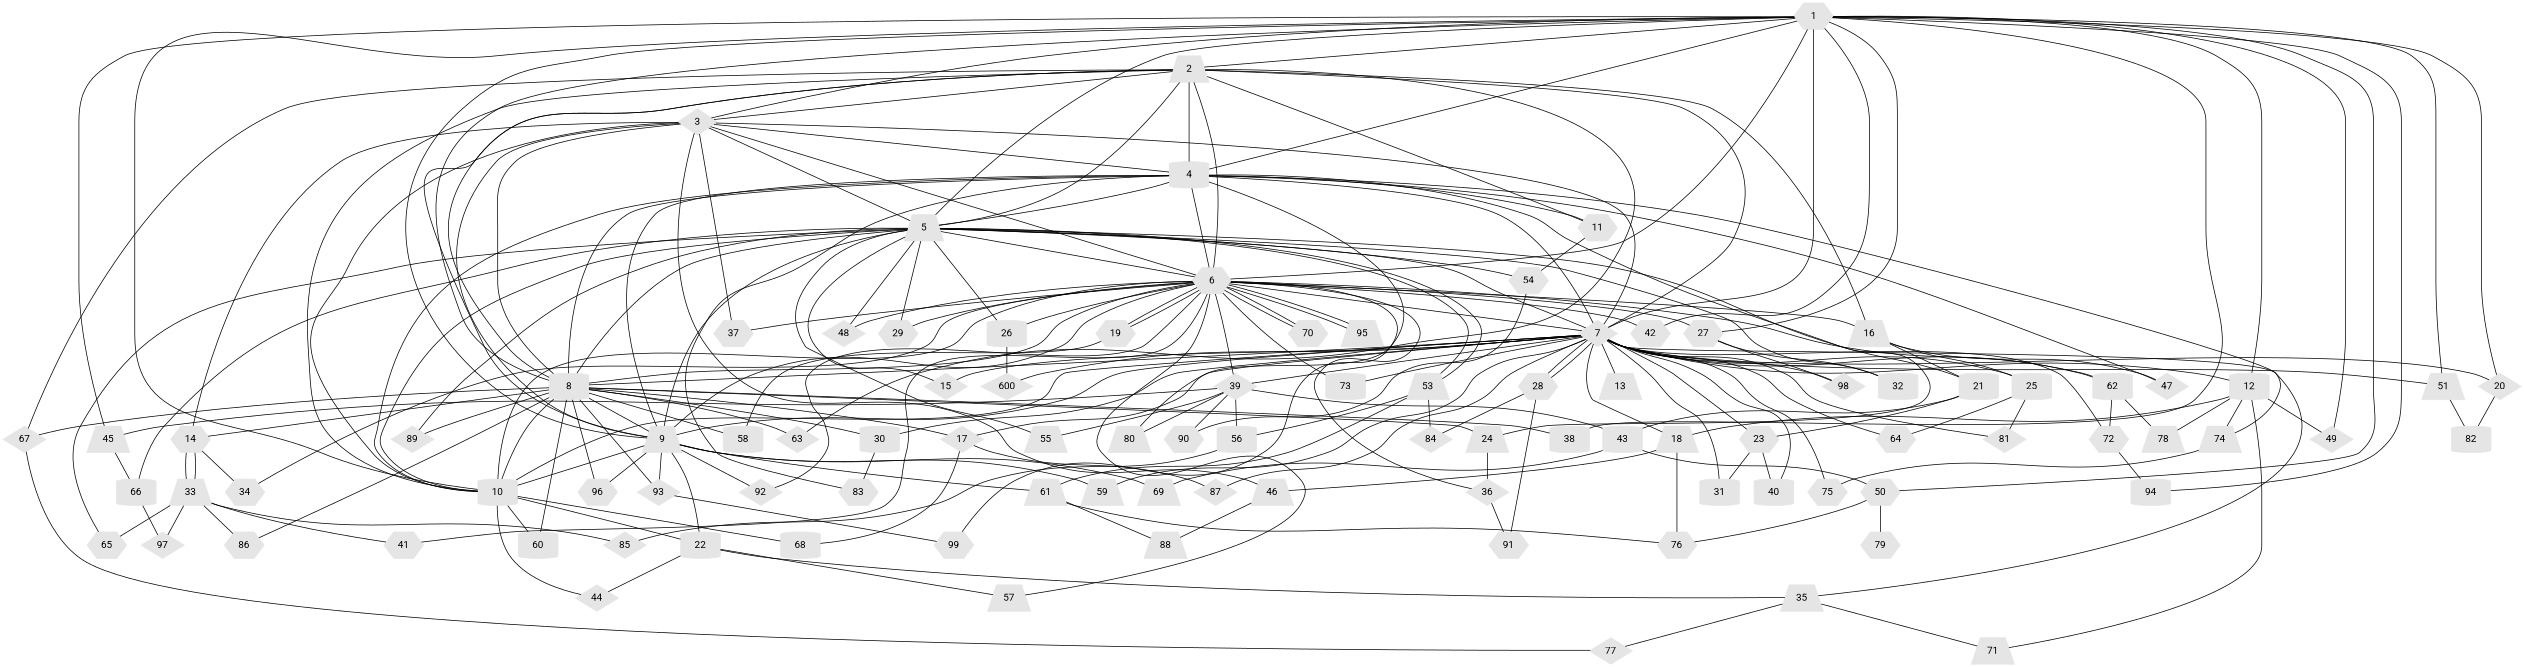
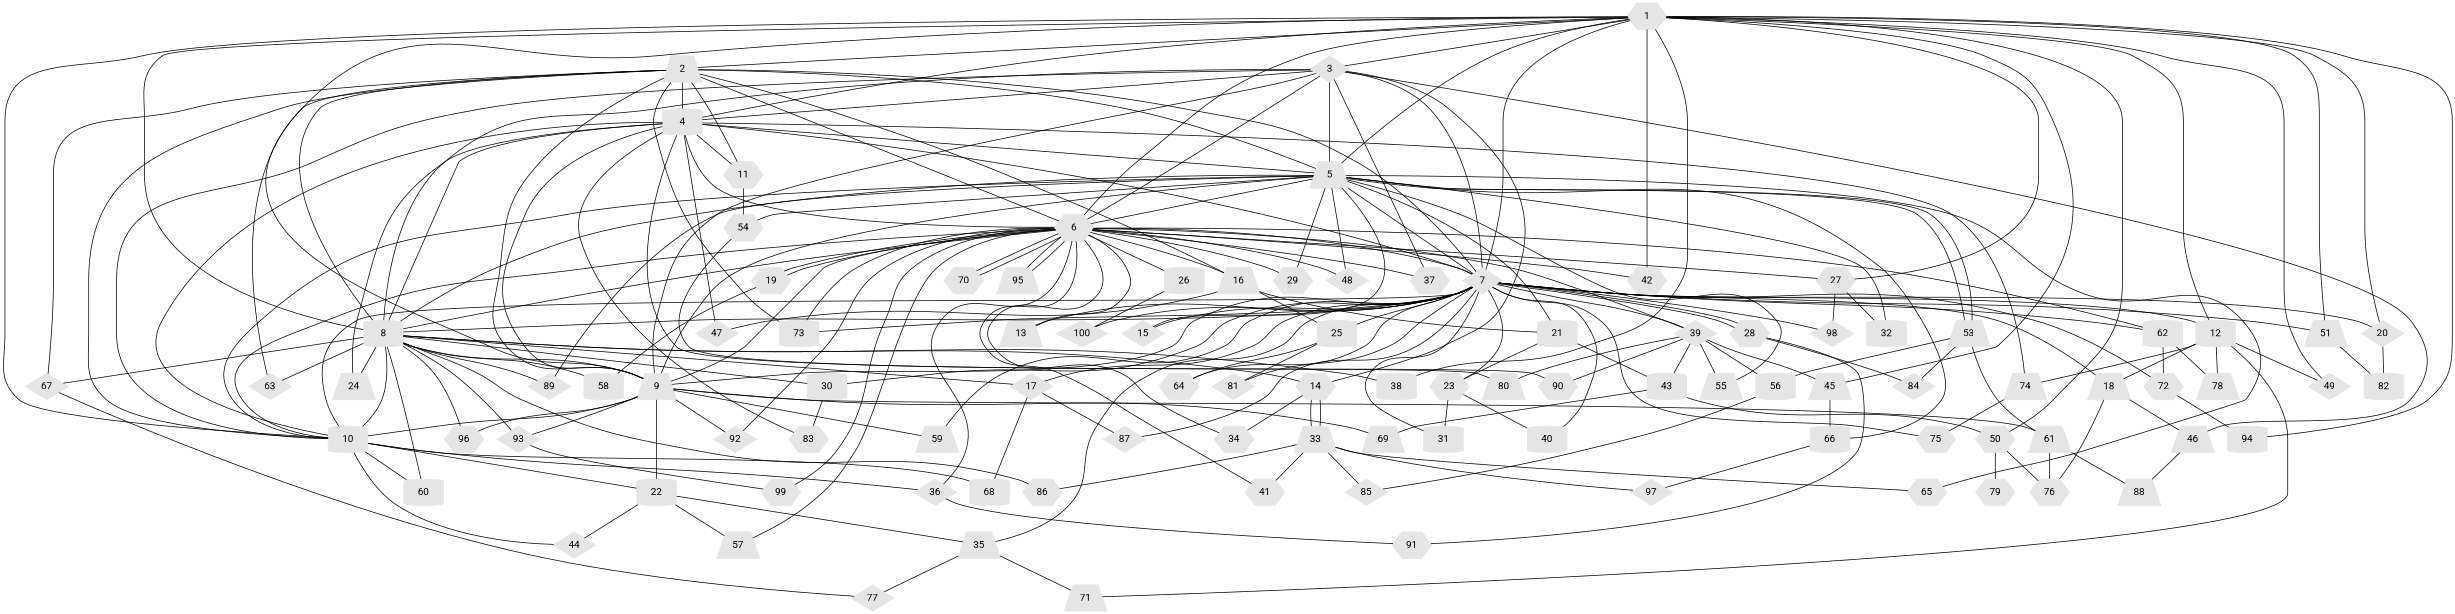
  graph {
    fontname=Roboto
    node [color=gray90 fontname=Roboto shape=hexagon style=filled]
    edge [fontname=Roboto]
    2 [shape=trapezium]
    1
    3 [shape=diamond]
    4 [shape=cylinder]
    5 [shape=trapezium]
    6
    7 [shape=diamond]
    8 [shape=cylinder]
    9 [shape=trapezium]
    10 [shape=cylinder]
    12 [shape=cylinder]
    20 [shape=diamond]
    27
    38 [shape=cylinder]
    42
    45 [shape=trapezium]
    49 [shape=diamond]
    50
    51 [shape=trapezium]
    94 [shape=cylinder]
    11
    16 [shape=trapezium]
    63 [shape=diamond]
    67 [shape=diamond]
    14
    37
    46 [shape=trapezium]
    24 [shape=trapezium]
    47 [shape=diamond]
    74 [shape=trapezium]
    80 [shape=trapezium]
    83
    15 [shape=diamond]
    21 [shape=cylinder]
    26 [shape=cylinder]
    29
    32 [shape=cylinder]
    48 [shape=diamond]
    53 [shape=trapezium]
    54
    55 [shape=trapezium]
    65
    66 [shape=cylinder]
    89 [shape=diamond]
    13 [shape=trapezium]
    19
    34
    36 [shape=diamond]
    39 [shape=diamond]
    41
    57 [shape=trapezium]
    62 [shape=cylinder]
    70
    73 [shape=cylinder]
    92 [shape=diamond]
    95 [shape=trapezium]
    99
    17 [shape=diamond]
    18 [shape=trapezium]
    23
    25 [shape=cylinder]
    28
    30 [shape=cylinder]
    31 [shape=cylinder]
    35 [shape=trapezium]
    40 [shape=cylinder]
    59 [shape=trapezium]
    64
    72
    75
    81 [shape=diamond]
    87 [shape=diamond]
    98 [shape=diamond]
-   100 [shape=diamond label=600]
+   100 [shape=diamond]
    58 [shape=cylinder]
    60 [shape=cylinder]
    86
    93 [shape=diamond]
    96
    22 [shape=cylinder]
    61 [shape=trapezium]
    69 [shape=trapezium]
    44 [shape=diamond]
    68 [shape=cylinder]
    71 [shape=trapezium]
    78 [shape=trapezium]
    82 [shape=cylinder]
    76
    79
    77 [shape=diamond]
    33 [shape=trapezium]
    88 [shape=trapezium]
    43 [shape=cylinder]
    84 [shape=diamond]
    56 [shape=cylinder]
    90
    97 [shape=diamond]
    91
    85 [shape=diamond]
-   2 -- 3
+   2 -- 73
    2 -- 4
    2 -- 5
    2 -- 6
    2 -- 7
    2 -- 8
    2 -- 9
    2 -- 10
    2 -- 11
    2 -- 16
    2 -- 63
    2 -- 67
    1 -- 2
    1 -- 3
    1 -- 4
    1 -- 5
    1 -- 6
    1 -- 7
    1 -- 8
    1 -- 9
    1 -- 10
    1 -- 12
    1 -- 20
    1 -- 27
    1 -- 38
    1 -- 42
    1 -- 45
    1 -- 49
    1 -- 50
    1 -- 51
    1 -- 94
    3 -- 4
    3 -- 5
    3 -- 6
    3 -- 7
    3 -- 8
    3 -- 9
    3 -- 10
    3 -- 14
    3 -- 37
    3 -- 46
    4 -- 5
    4 -- 6
    4 -- 7
    4 -- 8
    4 -- 9
    4 -- 10
    4 -- 11
    4 -- 24
    4 -- 47
    4 -- 74
    4 -- 80
    4 -- 83
    5 -- 6
    5 -- 7
    5 -- 8
    5 -- 9
    5 -- 10
    5 -- 15
    5 -- 21
-   5 -- 26
    5 -- 29
    5 -- 32
    5 -- 48
    5 -- 53
    5 -- 53
    5 -- 54
    5 -- 55
    5 -- 65
    5 -- 66
    5 -- 89
    6 -- 7
    6 -- 8
    6 -- 9
    6 -- 10
    6 -- 27
    6 -- 42
    6 -- 16
    6 -- 37
    6 -- 26
    6 -- 29
    6 -- 48
+   6 -- 13
    6 -- 19
    6 -- 19
    6 -- 34
    6 -- 36
    6 -- 39
    6 -- 41
    6 -- 57
    6 -- 62
    6 -- 70
    6 -- 70
    6 -- 73
    6 -- 92
    6 -- 95
    6 -- 95
    6 -- 99
    7 -- 8
    7 -- 9
    7 -- 10
    7 -- 12
    7 -- 20
    7 -- 51
    7 -- 15
    7 -- 13
    7 -- 39
    7 -- 62
    7 -- 73
    7 -- 17
    7 -- 18
    7 -- 23
    7 -- 25
    7 -- 28
    7 -- 28
    7 -- 30
    7 -- 31
    7 -- 35
    7 -- 40
    7 -- 59
    7 -- 64
    7 -- 72
    7 -- 75
    7 -- 81
    7 -- 87
    7 -- 98
    7 -- 100
    8 -- 9
    8 -- 10
    8 -- 38
    8 -- 63
    8 -- 67
    8 -- 14
    8 -- 24
    8 -- 89
    8 -- 17
    8 -- 30
    8 -- 58
    8 -- 60
    8 -- 86
    8 -- 93
    8 -- 96
    9 -- 10
    9 -- 92
    9 -- 59
    9 -- 93
    9 -- 96
    9 -- 22
    9 -- 61
    9 -- 69
-   24 -- 36
+   10 -- 36
    10 -- 60
    10 -- 22
    10 -- 44
    10 -- 68
    12 -- 49
    12 -- 74
    12 -- 18
    12 -- 71
    12 -- 78
    20 -- 82
    27 -- 32
    27 -- 98
    45 -- 66
    50 -- 76
    50 -- 79
    51 -- 82
    11 -- 54
    16 -- 47
    16 -- 21
    16 -- 25
    67 -- 77
    14 -- 34
    14 -- 33
    14 -- 33
    46 -- 88
    74 -- 75
    21 -- 23
    21 -- 43
    26 -- 100
    53 -- 61
    53 -- 84
    53 -- 56
    54 -- 90
    66 -- 97
    19 -- 58
    36 -- 91
    39 -- 45
    39 -- 80
    39 -- 55
    39 -- 43
    39 -- 56
    39 -- 90
    62 -- 72
    62 -- 78
    17 -- 87
    17 -- 68
    18 -- 46
    18 -- 76
    23 -- 31
    23 -- 40
    25 -- 64
    25 -- 81
    28 -- 84
    28 -- 91
    30 -- 83
    35 -- 71
    35 -- 77
    72 -- 94
    93 -- 99
    22 -- 57
    22 -- 35
    22 -- 44
    61 -- 76
    61 -- 88
    33 -- 65
    33 -- 41
    33 -- 86
    33 -- 97
    33 -- 85
    43 -- 50
    43 -- 69
    56 -- 85
  }
